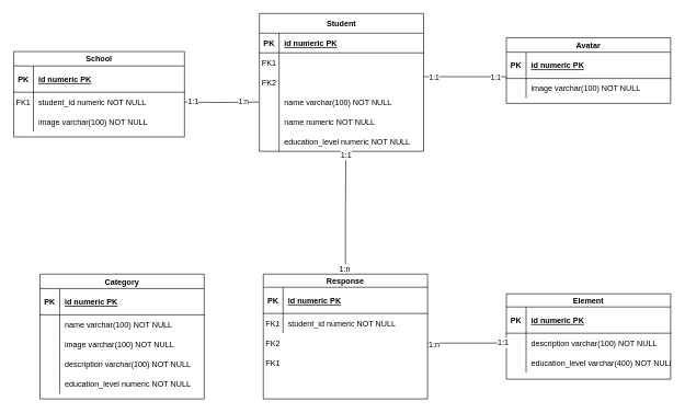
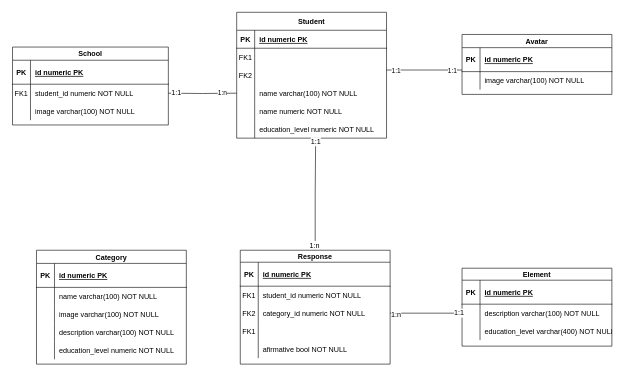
  <mxCell id="0" />
  <mxCell id="1" parent="0" />
  <mxCell id="2" style="edgeStyle=orthogonalEdgeStyle;rounded=0;orthogonalLoop=1;jettySize=auto;html=1;entryX=0;entryY=0.933;entryDx=0;entryDy=0;entryPerimeter=0;strokeColor=default;startArrow=none;startFill=0;endArrow=none;endFill=0;" edge="1" parent="1" source="8" target="26"><mxGeometry relative="1" as="geometry"><Array as="points"><mxPoint x="560" y="125" /></Array></mxGeometry></mxCell>
  <mxCell id="3" value="1:1" style="edgeLabel;html=1;align=center;verticalAlign=middle;resizable=0;points=[];" vertex="1" connectable="0" parent="2"><mxGeometry x="0.728" y="-1" relative="1" as="geometry"><mxPoint as="offset" /></mxGeometry></mxCell>
  <mxCell id="4" value="1:1" style="edgeLabel;html=1;align=center;verticalAlign=middle;resizable=0;points=[];" vertex="1" connectable="0" parent="2"><mxGeometry x="-0.754" relative="1" as="geometry"><mxPoint as="offset" /></mxGeometry></mxCell>
  <mxCell id="5" style="edgeStyle=orthogonalEdgeStyle;rounded=0;orthogonalLoop=1;jettySize=auto;html=1;startArrow=none;startFill=0;strokeColor=default;endArrow=none;endFill=0;exitX=0;exitY=0.5;exitDx=0;exitDy=0;" edge="1" parent="1" target="36"><mxGeometry relative="1" as="geometry"><mxPoint x="394" y="154.98" as="sourcePoint" /><mxPoint x="110" y="155" as="targetPoint" /><Array as="points" /></mxGeometry></mxCell>
  <mxCell id="6" value="1:n" style="edgeLabel;html=1;align=center;verticalAlign=middle;resizable=0;points=[];" vertex="1" connectable="0" parent="5"><mxGeometry x="-0.897" y="-2" relative="1" as="geometry"><mxPoint x="-18" as="offset" /></mxGeometry></mxCell>
  <mxCell id="7" value="1:1" style="edgeLabel;html=1;align=center;verticalAlign=middle;resizable=0;points=[];fontSize=12;fontFamily=Helvetica;fontColor=default;" vertex="1" connectable="0" parent="5"><mxGeometry x="0.781" y="-1" relative="1" as="geometry"><mxPoint as="offset" /></mxGeometry></mxCell>
  <mxCell id="8" value="Student" style="shape=table;startSize=30;container=1;collapsible=1;childLayout=tableLayout;fixedRows=1;rowLines=0;fontStyle=1;align=center;resizeLast=1;fillColor=default;strokeColor=default;" vertex="1" parent="1"><mxGeometry x="394" y="20" width="250" height="210" as="geometry" /></mxCell>
  <mxCell id="9" value="" style="shape=partialRectangle;collapsible=0;dropTarget=0;pointerEvents=0;fillColor=none;points=[[0,0.5],[1,0.5]];portConstraint=eastwest;top=0;left=0;right=0;bottom=1;" vertex="1" parent="8"><mxGeometry y="30" width="250" height="30" as="geometry" /></mxCell>
  <mxCell id="10" value="PK" style="shape=partialRectangle;overflow=hidden;connectable=0;fillColor=none;top=0;left=0;bottom=0;right=0;fontStyle=1;" vertex="1" parent="9"><mxGeometry width="30" height="30" as="geometry"><mxRectangle width="30" height="30" as="alternateBounds" /></mxGeometry></mxCell>
  <mxCell id="11" value="id numeric PK" style="shape=partialRectangle;overflow=hidden;connectable=0;fillColor=none;top=0;left=0;bottom=0;right=0;align=left;spacingLeft=6;fontStyle=5;" vertex="1" parent="9"><mxGeometry x="30" width="220" height="30" as="geometry"><mxRectangle width="220" height="30" as="alternateBounds" /></mxGeometry></mxCell>
  <mxCell id="12" value="" style="shape=partialRectangle;collapsible=0;dropTarget=0;pointerEvents=0;fillColor=none;points=[[0,0.5],[1,0.5]];portConstraint=eastwest;top=0;left=0;right=0;bottom=0;" vertex="1" parent="8"><mxGeometry y="60" width="250" height="30" as="geometry" /></mxCell>
  <mxCell id="13" value="FK1" style="shape=partialRectangle;overflow=hidden;connectable=0;fillColor=none;top=0;left=0;bottom=0;right=0;" vertex="1" parent="12"><mxGeometry width="30" height="30" as="geometry"><mxRectangle width="30" height="30" as="alternateBounds" /></mxGeometry></mxCell>
  <mxCell id="14" value="" style="shape=partialRectangle;collapsible=0;dropTarget=0;pointerEvents=0;fillColor=none;points=[[0,0.5],[1,0.5]];portConstraint=eastwest;top=0;left=0;right=0;bottom=0;" vertex="1" parent="8"><mxGeometry y="90" width="250" height="30" as="geometry" /></mxCell>
  <mxCell id="15" value="FK2" style="shape=partialRectangle;overflow=hidden;connectable=0;fillColor=none;top=0;left=0;bottom=0;right=0;" vertex="1" parent="14"><mxGeometry width="30" height="30" as="geometry"><mxRectangle width="30" height="30" as="alternateBounds" /></mxGeometry></mxCell>
  <mxCell id="16" value="" style="shape=partialRectangle;collapsible=0;dropTarget=0;pointerEvents=0;fillColor=none;points=[[0,0.5],[1,0.5]];portConstraint=eastwest;top=0;left=0;right=0;bottom=0;" vertex="1" parent="8"><mxGeometry y="120" width="250" height="30" as="geometry" /></mxCell>
  <mxCell id="17" value="" style="shape=partialRectangle;overflow=hidden;connectable=0;fillColor=none;top=0;left=0;bottom=0;right=0;" vertex="1" parent="16"><mxGeometry width="30" height="30" as="geometry"><mxRectangle width="30" height="30" as="alternateBounds" /></mxGeometry></mxCell>
  <mxCell id="18" value="name varchar(100) NOT NULL" style="shape=partialRectangle;overflow=hidden;connectable=0;fillColor=none;top=0;left=0;bottom=0;right=0;align=left;spacingLeft=6;strokeColor=none;" vertex="1" parent="16"><mxGeometry x="30" width="220" height="30" as="geometry"><mxRectangle width="220" height="30" as="alternateBounds" /></mxGeometry></mxCell>
  <mxCell id="19" value="" style="shape=partialRectangle;collapsible=0;dropTarget=0;pointerEvents=0;fillColor=none;points=[[0,0.5],[1,0.5]];portConstraint=eastwest;top=0;left=0;right=0;bottom=0;" vertex="1" parent="8"><mxGeometry y="150" width="250" height="30" as="geometry" /></mxCell>
  <mxCell id="20" value="" style="shape=partialRectangle;overflow=hidden;connectable=0;fillColor=none;top=0;left=0;bottom=0;right=0;" vertex="1" parent="19"><mxGeometry width="30" height="30" as="geometry"><mxRectangle width="30" height="30" as="alternateBounds" /></mxGeometry></mxCell>
  <mxCell id="21" value="name numeric NOT NULL" style="shape=partialRectangle;overflow=hidden;connectable=0;fillColor=none;top=0;left=0;bottom=0;right=0;align=left;spacingLeft=6;strokeColor=none;" vertex="1" parent="19"><mxGeometry x="30" width="220" height="30" as="geometry"><mxRectangle width="220" height="30" as="alternateBounds" /></mxGeometry></mxCell>
  <mxCell id="22" value="" style="shape=partialRectangle;collapsible=0;dropTarget=0;pointerEvents=0;fillColor=none;points=[[0,0.5],[1,0.5]];portConstraint=eastwest;top=0;left=0;right=0;bottom=0;" vertex="1" parent="8"><mxGeometry y="180" width="250" height="30" as="geometry" /></mxCell>
  <mxCell id="23" value="" style="shape=partialRectangle;overflow=hidden;connectable=0;fillColor=none;top=0;left=0;bottom=0;right=0;" vertex="1" parent="22"><mxGeometry width="30" height="30" as="geometry"><mxRectangle width="30" height="30" as="alternateBounds" /></mxGeometry></mxCell>
  <mxCell id="24" value="education_level numeric NOT NULL" style="shape=partialRectangle;overflow=hidden;connectable=0;fillColor=none;top=0;left=0;bottom=0;right=0;align=left;spacingLeft=6;strokeColor=none;" vertex="1" parent="22"><mxGeometry x="30" width="220" height="30" as="geometry"><mxRectangle width="220" height="30" as="alternateBounds" /></mxGeometry></mxCell>
  <mxCell id="25" value="Avatar" style="shape=table;startSize=22;container=1;collapsible=1;childLayout=tableLayout;fixedRows=1;rowLines=0;fontStyle=1;align=center;resizeLast=1;fillColor=default;strokeColor=default;" vertex="1" parent="1"><mxGeometry x="770" y="57" width="250" height="100" as="geometry" /></mxCell>
  <mxCell id="26" value="" style="shape=partialRectangle;collapsible=0;dropTarget=0;pointerEvents=0;fillColor=none;points=[[0,0.5],[1,0.5]];portConstraint=eastwest;top=0;left=0;right=0;bottom=1;" vertex="1" parent="25"><mxGeometry y="22" width="250" height="40" as="geometry" /></mxCell>
  <mxCell id="27" value="PK" style="shape=partialRectangle;overflow=hidden;connectable=0;fillColor=none;top=0;left=0;bottom=0;right=0;fontStyle=1;" vertex="1" parent="26"><mxGeometry width="30" height="40" as="geometry"><mxRectangle width="30" height="40" as="alternateBounds" /></mxGeometry></mxCell>
  <mxCell id="28" value="id numeric PK" style="shape=partialRectangle;overflow=hidden;connectable=0;fillColor=none;top=0;left=0;bottom=0;right=0;align=left;spacingLeft=6;fontStyle=5;" vertex="1" parent="26"><mxGeometry x="30" width="220" height="40" as="geometry"><mxRectangle width="220" height="40" as="alternateBounds" /></mxGeometry></mxCell>
  <mxCell id="29" value="" style="shape=partialRectangle;collapsible=0;dropTarget=0;pointerEvents=0;fillColor=none;points=[[0,0.5],[1,0.5]];portConstraint=eastwest;top=0;left=0;right=0;bottom=0;" vertex="1" parent="25"><mxGeometry y="62" width="250" height="30" as="geometry" /></mxCell>
  <mxCell id="30" value="" style="shape=partialRectangle;overflow=hidden;connectable=0;fillColor=none;top=0;left=0;bottom=0;right=0;" vertex="1" parent="29"><mxGeometry width="30" height="30" as="geometry"><mxRectangle width="30" height="30" as="alternateBounds" /></mxGeometry></mxCell>
  <mxCell id="31" value="image varchar(100) NOT NULL" style="shape=partialRectangle;overflow=hidden;connectable=0;fillColor=none;top=0;left=0;bottom=0;right=0;align=left;spacingLeft=6;strokeColor=none;" vertex="1" parent="29"><mxGeometry x="30" width="220" height="30" as="geometry"><mxRectangle width="220" height="30" as="alternateBounds" /></mxGeometry></mxCell>
  <mxCell id="32" value="School" style="shape=table;startSize=22;container=1;collapsible=1;childLayout=tableLayout;fixedRows=1;rowLines=0;fontStyle=1;align=center;resizeLast=1;fillColor=default;strokeColor=default;" vertex="1" parent="1"><mxGeometry x="20" y="78" width="260" height="130" as="geometry" /></mxCell>
  <mxCell id="33" value="" style="shape=partialRectangle;collapsible=0;dropTarget=0;pointerEvents=0;fillColor=none;points=[[0,0.5],[1,0.5]];portConstraint=eastwest;top=0;left=0;right=0;bottom=1;" vertex="1" parent="32"><mxGeometry y="22" width="260" height="40" as="geometry" /></mxCell>
  <mxCell id="34" value="PK" style="shape=partialRectangle;overflow=hidden;connectable=0;fillColor=none;top=0;left=0;bottom=0;right=0;fontStyle=1;" vertex="1" parent="33"><mxGeometry width="30" height="40" as="geometry"><mxRectangle width="30" height="40" as="alternateBounds" /></mxGeometry></mxCell>
  <mxCell id="35" value="id numeric PK" style="shape=partialRectangle;overflow=hidden;connectable=0;fillColor=none;top=0;left=0;bottom=0;right=0;align=left;spacingLeft=6;fontStyle=5;" vertex="1" parent="33"><mxGeometry x="30" width="230" height="40" as="geometry"><mxRectangle width="230" height="40" as="alternateBounds" /></mxGeometry></mxCell>
  <mxCell id="36" value="" style="shape=partialRectangle;collapsible=0;dropTarget=0;pointerEvents=0;fillColor=none;points=[[0,0.5],[1,0.5]];portConstraint=eastwest;top=0;left=0;right=0;bottom=0;" vertex="1" parent="32"><mxGeometry y="62" width="260" height="30" as="geometry" /></mxCell>
  <mxCell id="37" value="FK1" style="shape=partialRectangle;overflow=hidden;connectable=0;fillColor=none;top=0;left=0;bottom=0;right=0;" vertex="1" parent="36"><mxGeometry width="30" height="30" as="geometry"><mxRectangle width="30" height="30" as="alternateBounds" /></mxGeometry></mxCell>
  <mxCell id="38" value="student_id numeric NOT NULL" style="shape=partialRectangle;overflow=hidden;connectable=0;fillColor=none;top=0;left=0;bottom=0;right=0;align=left;spacingLeft=6;strokeColor=none;" vertex="1" parent="36"><mxGeometry x="30" width="230" height="30" as="geometry"><mxRectangle width="230" height="30" as="alternateBounds" /></mxGeometry></mxCell>
  <mxCell id="39" value="" style="shape=partialRectangle;collapsible=0;dropTarget=0;pointerEvents=0;fillColor=none;points=[[0,0.5],[1,0.5]];portConstraint=eastwest;top=0;left=0;right=0;bottom=0;" vertex="1" parent="32"><mxGeometry y="92" width="260" height="30" as="geometry" /></mxCell>
  <mxCell id="40" value="" style="shape=partialRectangle;overflow=hidden;connectable=0;fillColor=none;top=0;left=0;bottom=0;right=0;" vertex="1" parent="39"><mxGeometry width="30" height="30" as="geometry"><mxRectangle width="30" height="30" as="alternateBounds" /></mxGeometry></mxCell>
  <mxCell id="41" value="image varchar(100) NOT NULL" style="shape=partialRectangle;overflow=hidden;connectable=0;fillColor=none;top=0;left=0;bottom=0;right=0;align=left;spacingLeft=6;strokeColor=none;" vertex="1" parent="39"><mxGeometry x="30" width="230" height="30" as="geometry"><mxRectangle width="230" height="30" as="alternateBounds" /></mxGeometry></mxCell>
  <mxCell id="42" value="Category" style="shape=table;startSize=22;container=1;collapsible=1;childLayout=tableLayout;fixedRows=1;rowLines=0;fontStyle=1;align=center;resizeLast=1;fillColor=default;strokeColor=default;" vertex="1" parent="1"><mxGeometry x="60" y="417" width="250" height="190" as="geometry" /></mxCell>
  <mxCell id="43" value="" style="shape=partialRectangle;collapsible=0;dropTarget=0;pointerEvents=0;fillColor=none;points=[[0,0.5],[1,0.5]];portConstraint=eastwest;top=0;left=0;right=0;bottom=1;" vertex="1" parent="42"><mxGeometry y="22" width="250" height="40" as="geometry" /></mxCell>
  <mxCell id="44" value="PK" style="shape=partialRectangle;overflow=hidden;connectable=0;fillColor=none;top=0;left=0;bottom=0;right=0;fontStyle=1;" vertex="1" parent="43"><mxGeometry width="30" height="40" as="geometry"><mxRectangle width="30" height="40" as="alternateBounds" /></mxGeometry></mxCell>
  <mxCell id="45" value="id numeric PK" style="shape=partialRectangle;overflow=hidden;connectable=0;fillColor=none;top=0;left=0;bottom=0;right=0;align=left;spacingLeft=6;fontStyle=5;" vertex="1" parent="43"><mxGeometry x="30" width="220" height="40" as="geometry"><mxRectangle width="220" height="40" as="alternateBounds" /></mxGeometry></mxCell>
  <mxCell id="46" value="" style="shape=partialRectangle;collapsible=0;dropTarget=0;pointerEvents=0;fillColor=none;points=[[0,0.5],[1,0.5]];portConstraint=eastwest;top=0;left=0;right=0;bottom=0;" vertex="1" parent="42"><mxGeometry y="62" width="250" height="30" as="geometry" /></mxCell>
  <mxCell id="47" value="" style="shape=partialRectangle;overflow=hidden;connectable=0;fillColor=none;top=0;left=0;bottom=0;right=0;" vertex="1" parent="46"><mxGeometry width="30" height="30" as="geometry"><mxRectangle width="30" height="30" as="alternateBounds" /></mxGeometry></mxCell>
  <mxCell id="48" value="name varchar(100) NOT NULL" style="shape=partialRectangle;overflow=hidden;connectable=0;fillColor=none;top=0;left=0;bottom=0;right=0;align=left;spacingLeft=6;strokeColor=none;" vertex="1" parent="46"><mxGeometry x="30" width="220" height="30" as="geometry"><mxRectangle width="220" height="30" as="alternateBounds" /></mxGeometry></mxCell>
  <mxCell id="49" value="" style="shape=partialRectangle;collapsible=0;dropTarget=0;pointerEvents=0;fillColor=none;points=[[0,0.5],[1,0.5]];portConstraint=eastwest;top=0;left=0;right=0;bottom=0;" vertex="1" parent="42"><mxGeometry y="92" width="250" height="30" as="geometry" /></mxCell>
  <mxCell id="50" value="" style="shape=partialRectangle;overflow=hidden;connectable=0;fillColor=none;top=0;left=0;bottom=0;right=0;" vertex="1" parent="49"><mxGeometry width="30" height="30" as="geometry"><mxRectangle width="30" height="30" as="alternateBounds" /></mxGeometry></mxCell>
  <mxCell id="51" value="image varchar(100) NOT NULL" style="shape=partialRectangle;overflow=hidden;connectable=0;fillColor=none;top=0;left=0;bottom=0;right=0;align=left;spacingLeft=6;strokeColor=none;" vertex="1" parent="49"><mxGeometry x="30" width="220" height="30" as="geometry"><mxRectangle width="220" height="30" as="alternateBounds" /></mxGeometry></mxCell>
  <mxCell id="52" value="" style="shape=partialRectangle;collapsible=0;dropTarget=0;pointerEvents=0;fillColor=none;points=[[0,0.5],[1,0.5]];portConstraint=eastwest;top=0;left=0;right=0;bottom=0;" vertex="1" parent="42"><mxGeometry y="122" width="250" height="30" as="geometry" /></mxCell>
  <mxCell id="53" value="" style="shape=partialRectangle;overflow=hidden;connectable=0;fillColor=none;top=0;left=0;bottom=0;right=0;" vertex="1" parent="52"><mxGeometry width="30" height="30" as="geometry"><mxRectangle width="30" height="30" as="alternateBounds" /></mxGeometry></mxCell>
  <mxCell id="54" value="description varchar(100) NOT NULL" style="shape=partialRectangle;overflow=hidden;connectable=0;fillColor=none;top=0;left=0;bottom=0;right=0;align=left;spacingLeft=6;strokeColor=none;" vertex="1" parent="52"><mxGeometry x="30" width="220" height="30" as="geometry"><mxRectangle width="220" height="30" as="alternateBounds" /></mxGeometry></mxCell>
  <mxCell id="55" value="" style="shape=partialRectangle;collapsible=0;dropTarget=0;pointerEvents=0;fillColor=none;points=[[0,0.5],[1,0.5]];portConstraint=eastwest;top=0;left=0;right=0;bottom=0;" vertex="1" parent="42"><mxGeometry y="152" width="250" height="30" as="geometry" /></mxCell>
  <mxCell id="56" value="" style="shape=partialRectangle;overflow=hidden;connectable=0;fillColor=none;top=0;left=0;bottom=0;right=0;" vertex="1" parent="55"><mxGeometry width="30" height="30" as="geometry"><mxRectangle width="30" height="30" as="alternateBounds" /></mxGeometry></mxCell>
  <mxCell id="57" value="education_level numeric NOT NULL" style="shape=partialRectangle;overflow=hidden;connectable=0;fillColor=none;top=0;left=0;bottom=0;right=0;align=left;spacingLeft=6;strokeColor=none;" vertex="1" parent="55"><mxGeometry x="30" width="220" height="30" as="geometry"><mxRectangle width="220" height="30" as="alternateBounds" /></mxGeometry></mxCell>
  <mxCell id="58" value="Element" style="shape=table;startSize=20;container=1;collapsible=1;childLayout=tableLayout;fixedRows=1;rowLines=0;fontStyle=1;align=center;resizeLast=1;fillColor=default;strokeColor=default;" vertex="1" parent="1"><mxGeometry x="770" y="447" width="250" height="130" as="geometry" /></mxCell>
  <mxCell id="59" value="" style="shape=partialRectangle;collapsible=0;dropTarget=0;pointerEvents=0;fillColor=none;points=[[0,0.5],[1,0.5]];portConstraint=eastwest;top=0;left=0;right=0;bottom=1;" vertex="1" parent="58"><mxGeometry y="20" width="250" height="40" as="geometry" /></mxCell>
  <mxCell id="60" value="PK" style="shape=partialRectangle;overflow=hidden;connectable=0;fillColor=none;top=0;left=0;bottom=0;right=0;fontStyle=1;" vertex="1" parent="59"><mxGeometry width="30" height="40" as="geometry"><mxRectangle width="30" height="40" as="alternateBounds" /></mxGeometry></mxCell>
  <mxCell id="61" value="id numeric PK" style="shape=partialRectangle;overflow=hidden;connectable=0;fillColor=none;top=0;left=0;bottom=0;right=0;align=left;spacingLeft=6;fontStyle=5;" vertex="1" parent="59"><mxGeometry x="30" width="220" height="40" as="geometry"><mxRectangle width="220" height="40" as="alternateBounds" /></mxGeometry></mxCell>
  <mxCell id="62" value="" style="shape=partialRectangle;collapsible=0;dropTarget=0;pointerEvents=0;fillColor=none;points=[[0,0.5],[1,0.5]];portConstraint=eastwest;top=0;left=0;right=0;bottom=0;" vertex="1" parent="58"><mxGeometry y="60" width="250" height="30" as="geometry" /></mxCell>
  <mxCell id="63" value="" style="shape=partialRectangle;overflow=hidden;connectable=0;fillColor=none;top=0;left=0;bottom=0;right=0;" vertex="1" parent="62"><mxGeometry width="30" height="30" as="geometry"><mxRectangle width="30" height="30" as="alternateBounds" /></mxGeometry></mxCell>
  <mxCell id="64" value="description varchar(100) NOT NULL" style="shape=partialRectangle;overflow=hidden;connectable=0;fillColor=none;top=0;left=0;bottom=0;right=0;align=left;spacingLeft=6;strokeColor=none;" vertex="1" parent="62"><mxGeometry x="30" width="220" height="30" as="geometry"><mxRectangle width="220" height="30" as="alternateBounds" /></mxGeometry></mxCell>
  <mxCell id="65" value="" style="shape=partialRectangle;collapsible=0;dropTarget=0;pointerEvents=0;fillColor=none;points=[[0,0.5],[1,0.5]];portConstraint=eastwest;top=0;left=0;right=0;bottom=0;" vertex="1" parent="58"><mxGeometry y="90" width="250" height="30" as="geometry" /></mxCell>
  <mxCell id="66" value="" style="shape=partialRectangle;overflow=hidden;connectable=0;fillColor=none;top=0;left=0;bottom=0;right=0;" vertex="1" parent="65"><mxGeometry width="30" height="30" as="geometry"><mxRectangle width="30" height="30" as="alternateBounds" /></mxGeometry></mxCell>
  <mxCell id="67" value="education_level varchar(400) NOT NULL" style="shape=partialRectangle;overflow=hidden;connectable=0;fillColor=none;top=0;left=0;bottom=0;right=0;align=left;spacingLeft=6;strokeColor=none;" vertex="1" parent="65"><mxGeometry x="30" width="220" height="30" as="geometry"><mxRectangle width="220" height="30" as="alternateBounds" /></mxGeometry></mxCell>
  <mxCell id="68" style="edgeStyle=orthogonalEdgeStyle;rounded=0;orthogonalLoop=1;jettySize=auto;html=1;fontFamily=Helvetica;fontSize=12;fontColor=default;startArrow=none;startFill=0;endArrow=none;endFill=0;startSize=20;strokeColor=default;entryX=0.527;entryY=0.993;entryDx=0;entryDy=0;entryPerimeter=0;" edge="1" parent="1" source="71" target="22"><mxGeometry relative="1" as="geometry"><mxPoint x="210" y="257" as="targetPoint" /></mxGeometry></mxCell>
  <mxCell id="69" value="1:1" style="edgeLabel;html=1;align=center;verticalAlign=middle;resizable=0;points=[];fontSize=12;fontFamily=Helvetica;fontColor=default;" vertex="1" connectable="0" parent="68"><mxGeometry x="0.939" relative="1" as="geometry"><mxPoint as="offset" /></mxGeometry></mxCell>
  <mxCell id="70" value="1:n" style="edgeLabel;html=1;align=center;verticalAlign=middle;resizable=0;points=[];fontSize=12;fontFamily=Helvetica;fontColor=default;" vertex="1" connectable="0" parent="68"><mxGeometry x="-0.908" y="2" relative="1" as="geometry"><mxPoint as="offset" /></mxGeometry></mxCell>
  <mxCell id="71" value="Response" style="shape=table;startSize=20;container=1;collapsible=1;childLayout=tableLayout;fixedRows=1;rowLines=0;fontStyle=1;align=center;resizeLast=1;fillColor=default;strokeColor=default;" vertex="1" parent="1"><mxGeometry x="400" y="417" width="250" height="190" as="geometry" /></mxCell>
  <mxCell id="72" value="" style="shape=partialRectangle;collapsible=0;dropTarget=0;pointerEvents=0;fillColor=none;points=[[0,0.5],[1,0.5]];portConstraint=eastwest;top=0;left=0;right=0;bottom=1;" vertex="1" parent="71"><mxGeometry y="20" width="250" height="40" as="geometry" /></mxCell>
  <mxCell id="73" value="PK" style="shape=partialRectangle;overflow=hidden;connectable=0;fillColor=none;top=0;left=0;bottom=0;right=0;fontStyle=1;" vertex="1" parent="72"><mxGeometry width="30" height="40" as="geometry"><mxRectangle width="30" height="40" as="alternateBounds" /></mxGeometry></mxCell>
  <mxCell id="74" value="id numeric PK" style="shape=partialRectangle;overflow=hidden;connectable=0;fillColor=none;top=0;left=0;bottom=0;right=0;align=left;spacingLeft=6;fontStyle=5;" vertex="1" parent="72"><mxGeometry x="30" width="220" height="40" as="geometry"><mxRectangle width="220" height="40" as="alternateBounds" /></mxGeometry></mxCell>
  <mxCell id="75" value="" style="shape=partialRectangle;collapsible=0;dropTarget=0;pointerEvents=0;fillColor=none;points=[[0,0.5],[1,0.5]];portConstraint=eastwest;top=0;left=0;right=0;bottom=0;" vertex="1" parent="71"><mxGeometry y="60" width="250" height="30" as="geometry" /></mxCell>
  <mxCell id="76" value="FK1" style="shape=partialRectangle;overflow=hidden;connectable=0;fillColor=none;top=0;left=0;bottom=0;right=0;" vertex="1" parent="75"><mxGeometry width="30" height="30" as="geometry"><mxRectangle width="30" height="30" as="alternateBounds" /></mxGeometry></mxCell>
  <mxCell id="77" value="student_id numeric NOT NULL" style="shape=partialRectangle;overflow=hidden;connectable=0;fillColor=none;top=0;left=0;bottom=0;right=0;align=left;spacingLeft=6;strokeColor=none;" vertex="1" parent="75"><mxGeometry x="30" width="220" height="30" as="geometry"><mxRectangle width="220" height="30" as="alternateBounds" /></mxGeometry></mxCell>
  <mxCell id="78" value="" style="shape=partialRectangle;collapsible=0;dropTarget=0;pointerEvents=0;fillColor=none;points=[[0,0.5],[1,0.5]];portConstraint=eastwest;top=0;left=0;right=0;bottom=0;" vertex="1" parent="71"><mxGeometry y="90" width="250" height="30" as="geometry" /></mxCell>
  <mxCell id="79" value="FK2" style="shape=partialRectangle;overflow=hidden;connectable=0;fillColor=none;top=0;left=0;bottom=0;right=0;" vertex="1" parent="78"><mxGeometry width="30" height="30" as="geometry"><mxRectangle width="30" height="30" as="alternateBounds" /></mxGeometry></mxCell>
+ <mxCell id="80" value="category_id numeric NOT NULL" style="shape=partialRectangle;overflow=hidden;connectable=0;fillColor=none;top=0;left=0;bottom=0;right=0;align=left;spacingLeft=6;strokeColor=none;" vertex="1" parent="78"><mxGeometry x="30" width="220" height="30" as="geometry"><mxRectangle width="220" height="30" as="alternateBounds" /></mxGeometry></mxCell>
  <mxCell id="81" value="" style="shape=partialRectangle;collapsible=0;dropTarget=0;pointerEvents=0;fillColor=none;points=[[0,0.5],[1,0.5]];portConstraint=eastwest;top=0;left=0;right=0;bottom=0;" vertex="1" parent="71"><mxGeometry y="120" width="250" height="30" as="geometry" /></mxCell>
  <mxCell id="82" value="FK1" style="shape=partialRectangle;overflow=hidden;connectable=0;fillColor=none;top=0;left=0;bottom=0;right=0;" vertex="1" parent="81"><mxGeometry width="30" height="30" as="geometry"><mxRectangle width="30" height="30" as="alternateBounds" /></mxGeometry></mxCell>
  <mxCell id="83" value="" style="shape=partialRectangle;collapsible=0;dropTarget=0;pointerEvents=0;fillColor=none;points=[[0,0.5],[1,0.5]];portConstraint=eastwest;top=0;left=0;right=0;bottom=0;" vertex="1" parent="71"><mxGeometry y="150" width="250" height="30" as="geometry" /></mxCell>
  <mxCell id="84" value="" style="shape=partialRectangle;overflow=hidden;connectable=0;fillColor=none;top=0;left=0;bottom=0;right=0;" vertex="1" parent="83"><mxGeometry width="30" height="30" as="geometry"><mxRectangle width="30" height="30" as="alternateBounds" /></mxGeometry></mxCell>
+ <mxCell id="85" value="afirmative bool NOT NULL" style="shape=partialRectangle;overflow=hidden;connectable=0;fillColor=none;top=0;left=0;bottom=0;right=0;align=left;spacingLeft=6;strokeColor=none;" vertex="1" parent="83"><mxGeometry x="30" width="220" height="30" as="geometry"><mxRectangle width="220" height="30" as="alternateBounds" /></mxGeometry></mxCell>
  <mxCell id="86" style="edgeStyle=orthogonalEdgeStyle;rounded=0;orthogonalLoop=1;jettySize=auto;html=1;fontFamily=Helvetica;fontSize=12;fontColor=default;startArrow=none;startFill=0;endArrow=none;endFill=0;startSize=20;strokeColor=default;entryX=0;entryY=0.5;entryDx=0;entryDy=0;" edge="1" parent="1" source="78" target="62"><mxGeometry relative="1" as="geometry"><mxPoint x="730" y="547" as="targetPoint" /></mxGeometry></mxCell>
  <mxCell id="87" value="1:1" style="edgeLabel;html=1;align=center;verticalAlign=middle;resizable=0;points=[];fontSize=12;fontFamily=Helvetica;fontColor=default;" vertex="1" connectable="0" parent="86"><mxGeometry x="0.9" y="1" relative="1" as="geometry"><mxPoint as="offset" /></mxGeometry></mxCell>
  <mxCell id="88" value="1:n" style="edgeLabel;html=1;align=center;verticalAlign=middle;resizable=0;points=[];fontSize=12;fontFamily=Helvetica;fontColor=default;" vertex="1" connectable="0" parent="86"><mxGeometry x="-0.867" y="-2" relative="1" as="geometry"><mxPoint x="1" as="offset" /></mxGeometry></mxCell>
